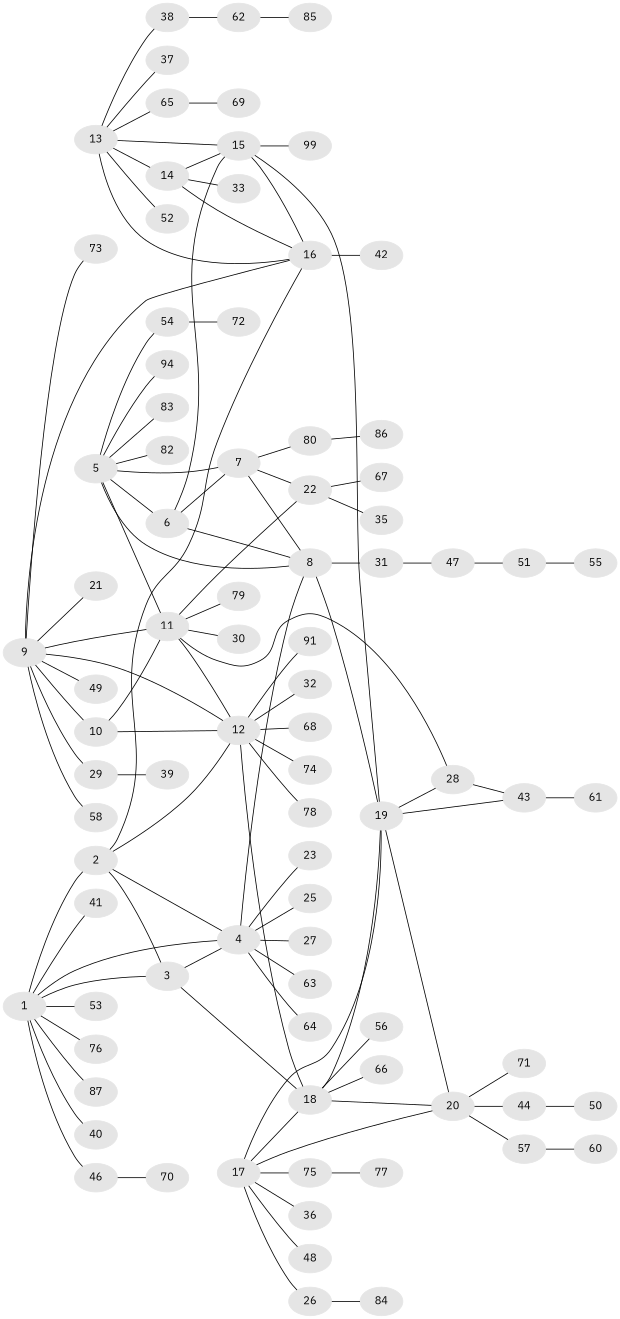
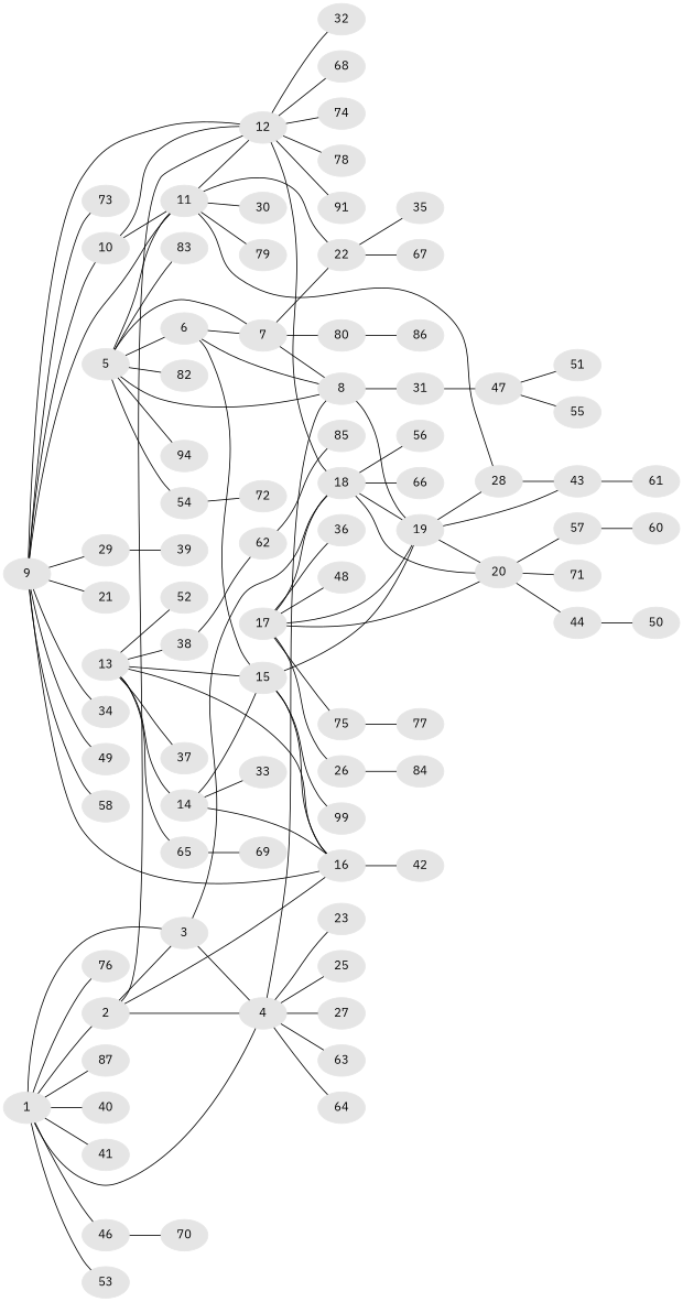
  graph {
    fontname="IBM Plex Sans"
    rankdir=LR
    node [color=gray90 fontname="IBM Plex Sans" style=filled]
    edge [fontname="IBM Plex Sans"]
    1
    2
    3
    4
    40
    41
    46
    53
    76
    87
    12
    16
    18
    8
    23
    25
    27
    63
    64
    70
    32
    68
    74
    78
    n25 [label=91]
    42
    19
    20
    56
    66
    31
    5
    6
    7
    11
    n36 [label=94]
    54
    82
    83
    15
    22
    80
    28
    30
    79
    72
    n47 [label=99]
    35
    67
    86
    43
    47
    9
    10
    21
    29
+   34
    49
    58
    73
    39
    13
    14
    37
    38
    52
    65
    33
    62
    69
    17
    26
    36
    48
    75
    44
    57
    71
    84
    77
    61
    50
    60
    51
    55
    85
    1 -- 2
    1 -- 3
    1 -- 4
    1 -- 40
    1 -- 41
    1 -- 46
    1 -- 53
    1 -- 76
    1 -- 87
    2 -- 3
    2 -- 4
    2 -- 12
    2 -- 16
    3 -- 4
    3 -- 18
    4 -- 8
    4 -- 23
    4 -- 25
    4 -- 27
    4 -- 63
    4 -- 64
    46 -- 70
    12 -- 18
    12 -- 32
    12 -- 68
    12 -- 74
    12 -- 78
    12 -- n25
    16 -- 42
    18 -- 19
    18 -- 20
    18 -- 56
    18 -- 66
    8 -- 19
    8 -- 31
    19 -- 20
    19 -- 28
    19 -- 43
    20 -- 44
    20 -- 57
    20 -- 71
    31 -- 47
    5 -- 8
    5 -- 6
    5 -- 7
    5 -- 11
    5 -- n36
    5 -- 54
    5 -- 82
    5 -- 83
    6 -- 8
    6 -- 7
    6 -- 15
    7 -- 8
    7 -- 22
    7 -- 80
    11 -- 12
    11 -- 22
    11 -- 28
    11 -- 30
    11 -- 79
    54 -- 72
    15 -- 16
    15 -- 19
    15 -- n47
    22 -- 35
    22 -- 67
    80 -- 86
    28 -- 43
    43 -- 61
    47 -- 51
-   51 -- 55
+   47 -- 55
    9 -- 12
    9 -- 16
    9 -- 11
    9 -- 10
    9 -- 21
    9 -- 29
+   9 -- 34
    9 -- 49
    9 -- 58
    9 -- 73
    10 -- 12
    10 -- 11
    29 -- 39
    13 -- 16
    13 -- 15
    13 -- 14
    13 -- 37
    13 -- 38
    13 -- 52
    13 -- 65
    14 -- 16
    14 -- 15
    14 -- 33
    38 -- 62
    65 -- 69
    62 -- 85
    17 -- 18
    17 -- 19
    17 -- 20
    17 -- 26
    17 -- 36
    17 -- 48
    17 -- 75
    26 -- 84
    75 -- 77
    44 -- 50
    57 -- 60
  }
